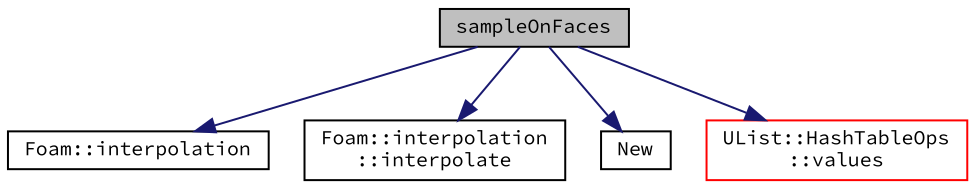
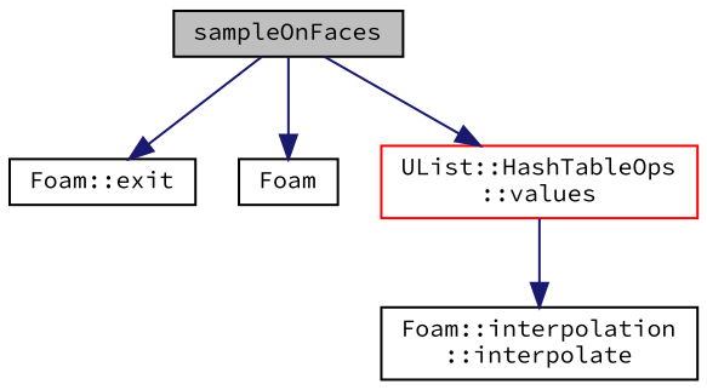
  digraph {
    fontname="Source Code Pro"
    rankdir=TB
    node [color=black fontname="Source Code Pro" fontsize=10 shape=record]
    edge [color=midnightblue fontname="Source Code Pro" fontsize=10 labelfontname=Helvetica labelfontsize=10 style=solid]
    n1 [fillcolor=grey75 fontcolor=black height=0.2 label=sampleOnFaces style=filled width=0.4]
-   n2 [height=0.2 label="Foam::interpolation" width=0.4]
+   n2 [height=0.2 label="Foam::exit" width=0.4]
    n3 [height=0.2 label="Foam::interpolation\l::interpolate" width=0.4]
-   n4 [height=0.2 label=New width=0.4]
+   n4 [height=0.2 label=Foam width=0.4]
    n5 [color=red height=0.2 label="UList::HashTableOps\l::values" width=0.4]
    n1 -> n2
-   n1 -> n3
+   n5 -> n3
    n1 -> n4
    n1 -> n5
  }
